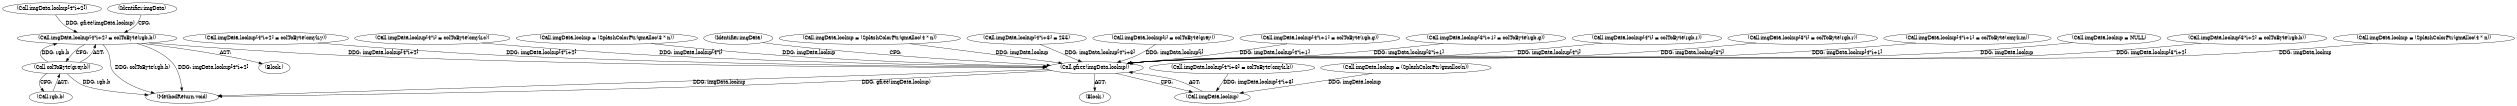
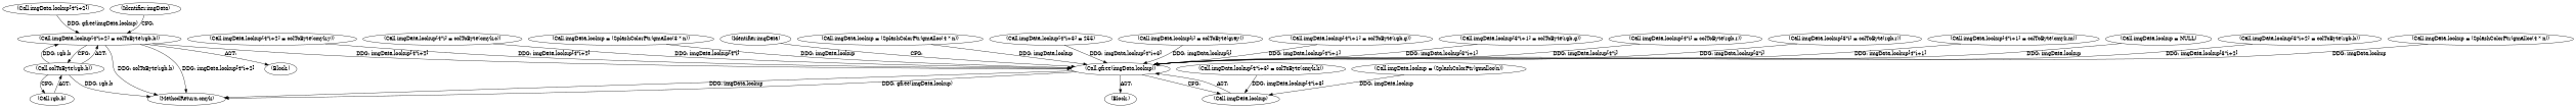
  digraph {
    n1 [label="(Call,imgData.lookup[4*i+2] = colToByte(rgb.b))"]
-   n2 [label="(Call,colToByte(gray.b))"]
+   n2 [label="(Call,colToByte(rgb.b))"]
    n3 [label="(Call,gfree(imgData.lookup))"]
-   n4 [label="(MethodReturn,void)"]
+   n4 [label="(MethodReturn,cmyk)"]
    n5 [label="(Block,)"]
    n6 [label="(Call,rgb.b)"]
    n7 [label="(Block,)"]
    n8 [label="(Call,imgData.lookup)"]
    n9 [label="(Call,imgData.lookup[4*i+3] = colToByte(cmyk.k))"]
    n10 [label="(Call,imgData.lookup[4*i+2])"]
    n11 [label="(Call,imgData.lookup[3*i] = colToByte(rgb.r))"]
    n12 [label="(Call,imgData.lookup[4*i+1] = colToByte(cmyk.m))"]
    n13 [label="(Call,imgData.lookup = NULL)"]
    n14 [label="(Call,imgData.lookup[3*i+2] = colToByte(rgb.b))"]
    n15 [label="(Call,imgData.lookup = (SplashColorPtr)gmalloc(4 * n))"]
    n16 [label="(Call,imgData.lookup[4*i+2] = colToByte(cmyk.y))"]
    n17 [label="(Call,imgData.lookup[4*i] = colToByte(cmyk.c))"]
    n18 [label="(Call,imgData.lookup = (SplashColorPtr)gmalloc(3 * n))"]
    n19 [label="(Identifier,imgData)"]
    n20 [label="(Call,imgData.lookup = (SplashColorPtr)gmalloc(4 * n))"]
    n21 [label="(Call,imgData.lookup[4*i+3] = 255)"]
    n22 [label="(Call,imgData.lookup[i] = colToByte(gray))"]
    n23 [label="(Call,imgData.lookup = (SplashColorPtr)gmalloc(n))"]
    n24 [label="(Call,imgData.lookup[4*i+1] = colToByte(rgb.g))"]
    n25 [label="(Call,imgData.lookup[3*i+1] = colToByte(rgb.g))"]
    n26 [label="(Call,imgData.lookup[4*i] = colToByte(rgb.r))"]
    n27 [label="(Identifier,imgData)"]
    n1 -> n2 [label="CFG: "]
    n1 -> n3 [label="DDG: imgData.lookup[4*i+2]"]
    n1 -> n4 [label="DDG: imgData.lookup[4*i+2]"]
    n1 -> n4 [label="DDG: colToByte(rgb.b)"]
    n1 -> n5 [label="AST: "]
    n2 -> n1 [label="AST: "]
    n2 -> n1 [label="DDG: rgb.b"]
    n2 -> n4 [label="DDG: rgb.b"]
    n2 -> n6 [label="CFG: "]
    n3 -> n4 [label="DDG: imgData.lookup"]
    n3 -> n4 [label="DDG: gfree(imgData.lookup)"]
    n3 -> n7 [label="AST: "]
    n3 -> n8 [label="CFG: "]
    n6 -> n2 [label="AST: "]
    n8 -> n3 [label="AST: "]
    n9 -> n8 [label="DDG: imgData.lookup[4*i+3]"]
    n10 -> n1 [label="DDG: gfree(imgData.lookup)"]
    n11 -> n3 [label="DDG: imgData.lookup[3*i]"]
    n12 -> n3 [label="DDG: imgData.lookup[4*i+1]"]
    n13 -> n3 [label="DDG: imgData.lookup"]
    n14 -> n3 [label="DDG: imgData.lookup[3*i+2]"]
    n15 -> n3 [label="DDG: imgData.lookup"]
    n16 -> n3 [label="DDG: imgData.lookup[4*i+2]"]
    n17 -> n3 [label="DDG: imgData.lookup[4*i]"]
    n18 -> n3 [label="DDG: imgData.lookup"]
    n19 -> n3 [label="CFG: "]
    n20 -> n3 [label="DDG: imgData.lookup"]
    n21 -> n3 [label="DDG: imgData.lookup[4*i+3]"]
    n22 -> n3 [label="DDG: imgData.lookup[i]"]
    n23 -> n8 [label="DDG: imgData.lookup"]
    n24 -> n3 [label="DDG: imgData.lookup[4*i+1]"]
    n25 -> n3 [label="DDG: imgData.lookup[3*i+1]"]
    n26 -> n3 [label="DDG: imgData.lookup[4*i]"]
    n27 -> n1 [label="CFG: "]
  }
